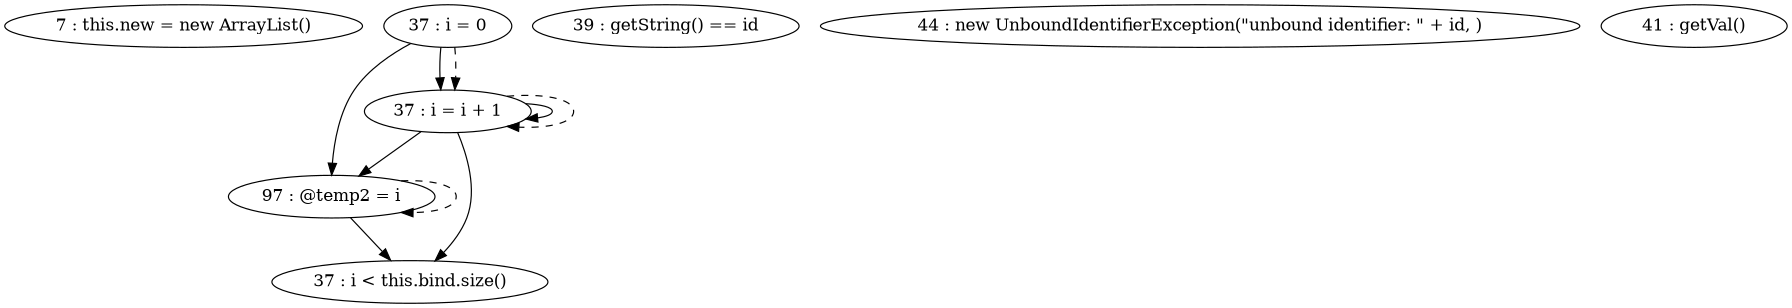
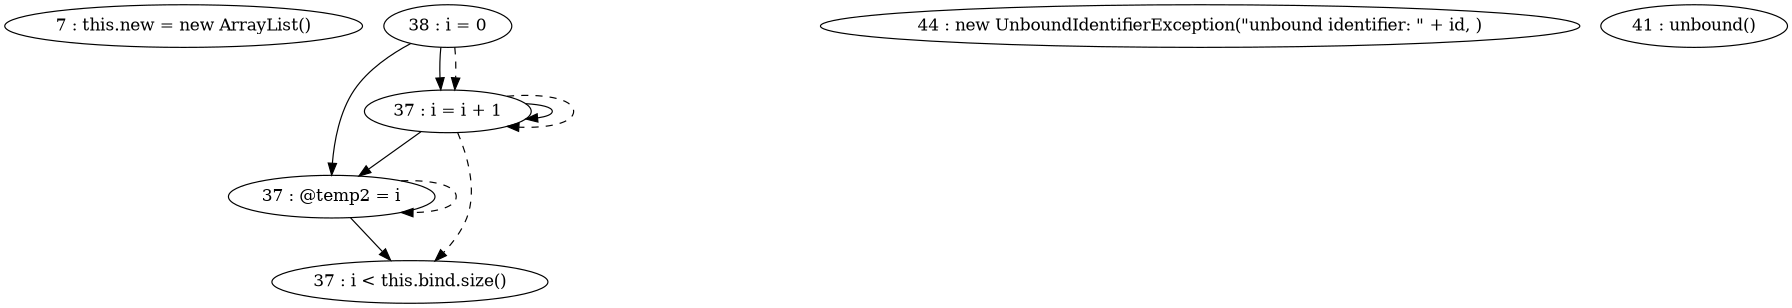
  digraph {
    n1 [label="7 : this.new = new ArrayList()"]
-   "37 : i = 0"
+   "37 : i = 0" [label="38 : i = 0"]
    "37 : i = i + 1"
-   "37 : @temp2 = i" [label="97 : @temp2 = i"]
+   "37 : @temp2 = i"
    "37 : i < this.bind.size()"
-   "39 : getString() == id"
    "44 : new UnboundIdentifierException(\"unbound identifier: \" + id, )"
-   "41 : getVal()"
+   "41 : getVal()" [label="41 : unbound()"]
    "37 : i = 0" -> "37 : i = i + 1"
    "37 : i = 0" -> "37 : i = i + 1" [style=dashed]
    "37 : i = 0" -> "37 : @temp2 = i"
    "37 : i = i + 1" -> "37 : i = i + 1"
    "37 : i = i + 1" -> "37 : i = i + 1" [style=dashed]
    "37 : i = i + 1" -> "37 : @temp2 = i"
-   "37 : i = i + 1" -> "37 : i < this.bind.size()"
+   "37 : i = i + 1" -> "37 : i < this.bind.size()" [style=dashed]
    "37 : @temp2 = i" -> "37 : @temp2 = i" [style=dashed]
    "37 : @temp2 = i" -> "37 : i < this.bind.size()"
  }
